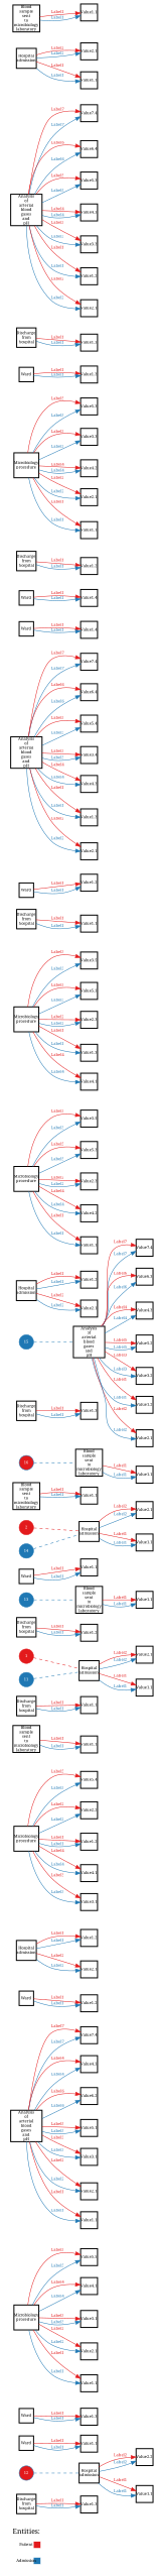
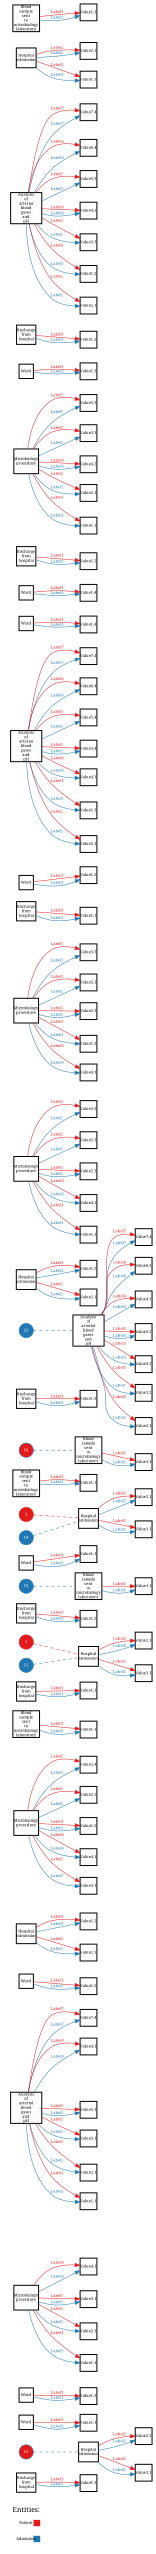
  digraph {
    fontname="Noto Serif"
    rankdir=LR
    node [color="#000000" fillcolor="#ffffff" fixedsize=false fontname="Noto Serif" fontsize=8 margin=0 shape=square style=filled penwidth=2]
    edge [color="#1f78b4" fontcolor="#e31a1c" fontname="Noto Serif" fontsize=8 penwidth=1]
    n1 [color="#ffffff" fillcolor="#ffffff:#ffffff:#ffffff:#e31a1c" fixedsize=True fontcolor="#000000" height=0.2 label=Patient shape=rectangle style=striped width=0.8 penwidth=""]
    n2 [color="#ffffff" fillcolor="#ffffff:#ffffff:#ffffff:#1f78b4" fixedsize=True fontcolor="#000000" height=0.2 label=Admission shape=rectangle style=striped width=0.8 penwidth=""]
    n3 [height=0.4 label="Value1.3" width=0.4]
    n4 [height=0.4 label="Discharge\nfrom\nhospital" width=0.4]
    n5 [height=0.4 label="Value2.2" width=0.4]
    n6 [height=0.4 label="Hospital\nadmission" width=0.4]
    n7 [height=0.4 label="Value1.1" width=0.4]
    n8 [height=0.4 label="Value1.1" width=0.4]
    n9 [height=0.4 label=Ward width=0.4]
    n10 [height=0.4 label="Value1.3" width=0.4]
    n11 [height=0.4 label=Ward width=0.4]
-   n12 [height=0.4 label="Value5.5" width=0.4]
    n13 [height=0.4 label="Microbiology\nprocedure" width=0.4]
    n14 [height=0.4 label="Value4.1" width=0.4]
    n15 [height=0.4 label="Value3.1" width=0.4]
    n16 [height=0.4 label="Value2.1" width=0.4]
    n17 [height=0.4 label="Value1.1" width=0.4]
    n18 [height=0.4 label="Value7.4" width=0.4]
    n19 [height=0.4 label="Analysis\nof\narterial\nblood\ngases\nand\npH" width=0.4]
    n20 [height=0.4 label="Value4.3" width=0.4]
-   n21 [height=0.4 label="Value6.2" width=0.4]
    n22 [height=0.4 label="Value5.1" width=0.4]
    n23 [height=0.4 label="Value3.1" width=0.4]
    n24 [height=0.4 label="Value2.1" width=0.4]
    n25 [height=0.4 label="Value1.1" width=0.4]
    n26 [height=0.4 label="Value1.2" width=0.4]
    n27 [height=0.4 label=Ward width=0.4]
    n28 [height=0.4 label="Value1.2" width=0.4]
    n29 [height=0.4 label="Hospital\nadmission" width=0.4]
    n30 [height=0.4 label="Value2.1" width=0.4]
    n31 [height=0.4 label="Value5.4" width=0.4]
    n32 [height=0.4 label="Microbiology\nprocedure" width=0.4]
    n33 [height=0.4 label="Value2.2" width=0.4]
    n34 [height=0.4 label="Value1.2" width=0.4]
    n35 [height=0.4 label="Value4.1" width=0.4]
    n36 [height=0.4 label="Value3.1" width=0.4]
    n37 [height=0.4 label="Value1.1" width=0.4]
    n38 [height=0.4 label="Blood\nsample\nsent\nto\nmicrobiology\nlaboratory" width=0.4]
    n39 [height=0.4 label="Value1.1" width=0.4]
    n40 [height=0.4 label="Discharge\nfrom\nhospital" width=0.4]
    n41 [height=0.4 label="Value2.1" width=0.4]
    n42 [height=0.4 label="Hospital\nadmission" width=0.4]
    n43 [height=0.4 label="Value1.1" width=0.4]
    n44 [height=0.4 label="Value1.2" width=0.4]
    n45 [height=0.4 label="Discharge\nfrom\nhospital" width=0.4]
    n46 [height=0.4 label="Value1.1" width=0.4]
    n47 [height=0.4 label="Blood\nsample\nsent\nto\nmicrobiology\nlaboratory" width=0.4]
    n48 [height=0.4 label="Value1.1" width=0.4]
    n49 [height=0.4 label=Ward width=0.4]
    n50 [height=0.4 label="Value2.1" width=0.4]
    n51 [height=0.4 label="Hospital\nadmission" width=0.4]
    n52 [height=0.4 label="Value1.1" width=0.4]
    n53 [height=0.4 label="Value1.1" width=0.4]
    n54 [height=0.4 label="Blood\nsample\nsent\nto\nmicrobiology\nlaboratory" width=0.4]
    n55 [height=0.4 label="Value1.1" width=0.4]
    n56 [height=0.4 label="Blood\nsample\nsent\nto\nmicrobiology\nlaboratory" width=0.4]
    n57 [height=0.4 label="Value1.3" width=0.4]
    n58 [height=0.4 label="Discharge\nfrom\nhospital" width=0.4]
    n59 [height=0.4 label="Value7.4" width=0.4]
    n60 [height=0.4 label="Analysis\nof\narterial\nblood\ngases\nand\npH" width=0.4]
    n61 [height=0.4 label="Value6.3" width=0.4]
    n62 [height=0.4 label="Value4.3" width=0.4]
    n63 [height=0.4 label="Value5.2" width=0.4]
    n64 [height=0.4 label="Value3.2" width=0.4]
    n65 [height=0.4 label="Value1.2" width=0.4]
    n66 [height=0.4 label="Value2.1" width=0.4]
    n67 [height=0.4 label="Value1.2" width=0.4]
    n68 [height=0.4 label="Hospital\nadmission" width=0.4]
    n69 [height=0.4 label="Value2.1" width=0.4]
    n70 [height=0.4 label="Value3.5" width=0.4]
    n71 [height=0.4 label="Microbiology\nprocedure" width=0.4]
    n72 [height=0.4 label="Value5.3" width=0.4]
    n73 [height=0.4 label="Value2.3" width=0.4]
    n74 [height=0.4 label="Value4.2" width=0.4]
    n75 [height=0.4 label="Value1.1" width=0.4]
    n76 [height=0.4 label="Value3.5" width=0.4]
    n77 [height=0.4 label="Microbiology\nprocedure" width=0.4]
    n78 [height=0.4 label="Value5.3" width=0.4]
    n79 [height=0.4 label="Value2.3" width=0.4]
    n80 [height=0.4 label="Value1.3" width=0.4]
    n81 [height=0.4 label="Value4.1" width=0.4]
    n82 [height=0.4 label="Value1.1" width=0.4]
    n83 [height=0.4 label="Discharge\nfrom\nhospital" width=0.4]
    n84 [height=0.4 label="Value1.2" width=0.4]
    n85 [height=0.4 label=Ward width=0.4]
    n86 [height=0.4 label="Value7.4" width=0.4]
    n87 [height=0.4 label="Analysis\nof\narterial\nblood\ngases\nand\npH" width=0.4]
    n88 [height=0.4 label="Value6.4" width=0.4]
    n89 [height=0.4 label="Value5.4" width=0.4]
    n90 [height=0.4 label="Value3.4" width=0.4]
    n91 [height=0.4 label="Value4.3" width=0.4]
    n92 [height=0.4 label="Value1.3" width=0.4]
    n93 [height=0.4 label="Value2.1" width=0.4]
    n94 [height=0.4 label="Value1.4" width=0.4]
    n95 [height=0.4 label=Ward width=0.4]
    n96 [height=0.4 label="Value1.4" width=0.4]
    n97 [height=0.4 label=Ward width=0.4]
    n98 [height=0.4 label="Value1.2" width=0.4]
    n99 [height=0.4 label="Discharge\nfrom\nhospital" width=0.4]
    n100 [height=0.4 label="Value5.3" width=0.4]
    n101 [height=0.4 label="Microbiology\nprocedure" width=0.4]
    n102 [height=0.4 label="Value3.3" width=0.4]
    n103 [height=0.4 label="Value4.2" width=0.4]
    n104 [height=0.4 label="Value2.1" width=0.4]
    n105 [height=0.4 label="Value1.1" width=0.4]
    n106 [height=0.4 label="Value1.3" width=0.4]
    n107 [height=0.4 label=Ward width=0.4]
    n108 [height=0.4 label="Value1.3" width=0.4]
    n109 [height=0.4 label="Discharge\nfrom\nhospital" width=0.4]
    n110 [height=0.4 label="Value7.4" width=0.4]
    n111 [height=0.4 label="Analysis\nof\narterial\nblood\ngases\nand\npH" width=0.4]
    n112 [height=0.4 label="Value6.4" width=0.4]
    n113 [height=0.4 label="Value5.3" width=0.4]
    n114 [height=0.4 label="Value4.3" width=0.4]
    n115 [height=0.4 label="Value3.3" width=0.4]
    n116 [height=0.4 label="Value1.2" width=0.4]
    n117 [height=0.4 label="Value2.1" width=0.4]
    n118 [height=0.4 label="Value2.1" width=0.4]
    n119 [height=0.4 label="Hospital\nadmission" width=0.4]
    n120 [height=0.4 label="Value1.1" width=0.4]
    n121 [height=0.4 label="Value1.1" width=0.4]
    n122 [height=0.4 label="Blood\nsample\nsent\nto\nmicrobiology\nlaboratory" width=0.4]
    n123 [color="#e31a1c" fillcolor="#e31a1c" fontcolor="#ffffff" height=0.4 label=1 shape=circle width=0.4 penwidth=""]
    n124 [color="#e31a1c" fillcolor="#e31a1c" fontcolor="#ffffff" height=0.4 label=2 shape=circle width=0.4 penwidth=""]
    n125 [color="#1f78b4" fillcolor="#1f78b4" fontcolor="#ffffff" height=0.4 label=11 shape=circle width=0.4 penwidth=""]
    n126 [color="#1f78b4" fillcolor="#e31a1c" fontcolor="#ffffff" height=0.4 label=12 shape=circle width=0.4 penwidth=""]
    n127 [color="#1f78b4" fillcolor="#1f78b4" fontcolor="#ffffff" height=0.4 label=13 shape=circle width=0.4 penwidth=""]
    n128 [color="#1f78b4" fillcolor="#1f78b4" fontcolor="#ffffff" height=0.4 label=14 shape=circle width=0.4 penwidth=""]
    n129 [color="#1f78b4" fillcolor="#1f78b4" fontcolor="#ffffff" height=0.4 label=15 shape=circle width=0.4 penwidth=""]
    n130 [color="#1f78b4" fillcolor="#e31a1c" fontcolor="#ffffff" height=0.4 label=16 shape=circle width=0.4 penwidth=""]
    subgraph cluster_1 {
      color="#ffffff"
      label="\nEntities:"
      style=filled
      n1
      n2
    }
    n4 -> n3 [color="#e31a1c" label=Label1]
    n4 -> n3 [fontcolor="#1f78b4" label=Label1]
    n6 -> n5 [color="#e31a1c" label=Label2]
    n6 -> n5 [fontcolor="#1f78b4" label=Label2]
    n6 -> n7 [color="#e31a1c" label=Label1]
    n6 -> n7 [fontcolor="#1f78b4" label=Label1]
    n9 -> n8 [color="#e31a1c" label=Label1]
    n9 -> n8 [fontcolor="#1f78b4" label=Label1]
    n11 -> n10 [color="#e31a1c" label=Label1]
    n11 -> n10 [fontcolor="#1f78b4" label=Label1]
-   n13 -> n12 [color="#e31a1c" label=Label5]
-   n13 -> n12 [fontcolor="#1f78b4" label=Label5]
    n13 -> n14 [color="#e31a1c" label=Label4]
    n13 -> n14 [fontcolor="#1f78b4" label=Label4]
    n13 -> n15 [color="#e31a1c" label=Label3]
    n13 -> n15 [fontcolor="#1f78b4" label=Label3]
    n13 -> n16 [color="#e31a1c" label=Label2]
    n13 -> n16 [fontcolor="#1f78b4" label=Label2]
    n13 -> n17 [color="#e31a1c" label=Label1]
    n13 -> n17 [fontcolor="#1f78b4" label=Label1]
    n19 -> n18 [color="#e31a1c" label=Label7]
    n19 -> n18 [fontcolor="#1f78b4" label=Label7]
    n19 -> n20 [color="#e31a1c" label=Label4]
    n19 -> n20 [fontcolor="#1f78b4" label=Label4]
-   n19 -> n21 [color="#e31a1c" label=Label6]
-   n19 -> n21 [fontcolor="#1f78b4" label=Label6]
    n19 -> n22 [color="#e31a1c" label=Label5]
    n19 -> n22 [fontcolor="#1f78b4" label=Label5]
    n19 -> n23 [color="#e31a1c" label=Label3]
    n19 -> n23 [fontcolor="#1f78b4" label=Label3]
    n19 -> n24 [color="#e31a1c" label=Label2]
    n19 -> n24 [fontcolor="#1f78b4" label=Label2]
    n19 -> n25 [color="#e31a1c" label=Label1]
    n19 -> n25 [fontcolor="#1f78b4" label=Label1]
    n27 -> n26 [color="#e31a1c" label=Label1]
    n27 -> n26 [fontcolor="#1f78b4" label=Label1]
    n29 -> n28 [color="#e31a1c" label=Label1]
    n29 -> n28 [fontcolor="#1f78b4" label=Label1]
    n29 -> n30 [color="#e31a1c" label=Label2]
    n29 -> n30 [fontcolor="#1f78b4" label=Label2]
    n32 -> n31 [color="#e31a1c" label=Label5]
    n32 -> n31 [fontcolor="#1f78b4" label=Label5]
    n32 -> n33 [color="#e31a1c" label=Label2]
    n32 -> n33 [fontcolor="#1f78b4" label=Label2]
    n32 -> n34 [color="#e31a1c" label=Label1]
    n32 -> n34 [fontcolor="#1f78b4" label=Label1]
    n32 -> n35 [color="#e31a1c" label=Label4]
    n32 -> n35 [fontcolor="#1f78b4" label=Label4]
    n32 -> n36 [color="#e31a1c" label=Label3]
    n32 -> n36 [fontcolor="#1f78b4" label=Label3]
    n38 -> n37 [color="#e31a1c" label=Label1]
    n38 -> n37 [fontcolor="#1f78b4" label=Label1]
    n40 -> n39 [color="#e31a1c" label=Label1]
    n40 -> n39 [fontcolor="#1f78b4" label=Label1]
    n42 -> n41 [color="#e31a1c" label=Label2]
    n42 -> n41 [fontcolor="#1f78b4" label=Label2]
    n42 -> n43 [color="#e31a1c" label=Label1]
    n42 -> n43 [fontcolor="#1f78b4" label=Label1]
    n45 -> n44 [color="#e31a1c" label=Label1]
    n45 -> n44 [fontcolor="#1f78b4" label=Label1]
    n47 -> n46 [color="#e31a1c" label=Label1]
    n47 -> n46 [fontcolor="#1f78b4" label=Label1]
    n49 -> n48 [color="#e31a1c" label=Label1]
    n49 -> n48 [fontcolor="#1f78b4" label=Label1]
    n51 -> n50 [color="#e31a1c" label=Label2]
    n51 -> n50 [fontcolor="#1f78b4" label=Label2]
    n51 -> n52 [color="#e31a1c" label=Label1]
    n51 -> n52 [fontcolor="#1f78b4" label=Label1]
    n54 -> n53 [color="#e31a1c" label=Label1]
    n54 -> n53 [fontcolor="#1f78b4" label=Label1]
    n56 -> n55 [color="#e31a1c" label=Label1]
    n56 -> n55 [fontcolor="#1f78b4" label=Label1]
    n58 -> n57 [color="#e31a1c" label=Label1]
    n58 -> n57 [fontcolor="#1f78b4" label=Label1]
    n60 -> n59 [color="#e31a1c" label=Label7]
    n60 -> n59 [fontcolor="#1f78b4" label=Label7]
    n60 -> n61 [color="#e31a1c" label=Label6]
    n60 -> n61 [fontcolor="#1f78b4" label=Label6]
    n60 -> n62 [color="#e31a1c" label=Label4]
    n60 -> n62 [fontcolor="#1f78b4" label=Label4]
    n60 -> n63 [color="#e31a1c" label=Label5]
    n60 -> n63 [fontcolor="#1f78b4" label=Label5]
    n60 -> n64 [color="#e31a1c" label=Label3]
    n60 -> n64 [fontcolor="#1f78b4" label=Label3]
    n60 -> n65 [color="#e31a1c" label=Label1]
    n60 -> n65 [fontcolor="#1f78b4" label=Label1]
    n60 -> n66 [color="#e31a1c" label=Label2]
    n60 -> n66 [fontcolor="#1f78b4" label=Label2]
    n68 -> n67 [color="#e31a1c" label=Label1]
    n68 -> n67 [fontcolor="#1f78b4" label=Label1]
    n68 -> n69 [color="#e31a1c" label=Label2]
    n68 -> n69 [fontcolor="#1f78b4" label=Label2]
    n71 -> n70 [color="#e31a1c" label=Label3]
    n71 -> n70 [fontcolor="#1f78b4" label=Label3]
    n71 -> n72 [color="#e31a1c" label=Label5]
    n71 -> n72 [fontcolor="#1f78b4" label=Label5]
    n71 -> n73 [color="#e31a1c" label=Label2]
    n71 -> n73 [fontcolor="#1f78b4" label=Label2]
    n71 -> n74 [color="#e31a1c" label=Label4]
    n71 -> n74 [fontcolor="#1f78b4" label=Label4]
    n71 -> n75 [color="#e31a1c" label=Label1]
    n71 -> n75 [fontcolor="#1f78b4" label=Label1]
    n77 -> n76 [color="#e31a1c" label=Label3]
    n77 -> n76 [fontcolor="#1f78b4" label=Label3]
    n77 -> n78 [color="#e31a1c" label=Label5]
    n77 -> n78 [fontcolor="#1f78b4" label=Label5]
    n77 -> n79 [color="#e31a1c" label=Label2]
    n77 -> n79 [fontcolor="#1f78b4" label=Label2]
    n77 -> n80 [color="#e31a1c" label=Label1]
    n77 -> n80 [fontcolor="#1f78b4" label=Label1]
    n77 -> n81 [color="#e31a1c" label=Label4]
    n77 -> n81 [fontcolor="#1f78b4" label=Label4]
    n83 -> n82 [color="#e31a1c" label=Label1]
    n83 -> n82 [fontcolor="#1f78b4" label=Label1]
    n85 -> n84 [color="#e31a1c" label=Label1]
    n85 -> n84 [fontcolor="#1f78b4" label=Label1]
    n87 -> n86 [color="#e31a1c" label=Label7]
    n87 -> n86 [fontcolor="#1f78b4" label=Label7]
    n87 -> n88 [color="#e31a1c" label=Label6]
    n87 -> n88 [fontcolor="#1f78b4" label=Label6]
    n87 -> n89 [color="#e31a1c" label=Label5]
    n87 -> n89 [fontcolor="#1f78b4" label=Label5]
    n87 -> n90 [color="#e31a1c" label=Label3]
    n87 -> n90 [fontcolor="#1f78b4" label=Label3]
    n87 -> n91 [color="#e31a1c" label=Label4]
    n87 -> n91 [fontcolor="#1f78b4" label=Label4]
    n87 -> n92 [color="#e31a1c" label=Label1]
    n87 -> n92 [fontcolor="#1f78b4" label=Label1]
    n87 -> n93 [color="#e31a1c" label=Label2]
    n87 -> n93 [fontcolor="#1f78b4" label=Label2]
    n95 -> n94 [color="#e31a1c" label=Label1]
    n95 -> n94 [fontcolor="#1f78b4" label=Label1]
    n97 -> n96 [color="#e31a1c" label=Label1]
    n97 -> n96 [fontcolor="#1f78b4" label=Label1]
    n99 -> n98 [color="#e31a1c" label=Label1]
    n99 -> n98 [fontcolor="#1f78b4" label=Label1]
    n101 -> n100 [color="#e31a1c" label=Label5]
    n101 -> n100 [fontcolor="#1f78b4" label=Label5]
    n101 -> n102 [color="#e31a1c" label=Label3]
    n101 -> n102 [fontcolor="#1f78b4" label=Label3]
    n101 -> n103 [color="#e31a1c" label=Label4]
    n101 -> n103 [fontcolor="#1f78b4" label=Label4]
    n101 -> n104 [color="#e31a1c" label=Label2]
    n101 -> n104 [fontcolor="#1f78b4" label=Label2]
    n101 -> n105 [color="#e31a1c" label=Label1]
    n101 -> n105 [fontcolor="#1f78b4" label=Label1]
    n107 -> n106 [color="#e31a1c" label=Label1]
    n107 -> n106 [fontcolor="#1f78b4" label=Label1]
    n109 -> n108 [color="#e31a1c" label=Label1]
    n109 -> n108 [fontcolor="#1f78b4" label=Label1]
    n111 -> n110 [color="#e31a1c" label=Label7]
    n111 -> n110 [fontcolor="#1f78b4" label=Label7]
    n111 -> n112 [color="#e31a1c" label=Label6]
    n111 -> n112 [fontcolor="#1f78b4" label=Label6]
    n111 -> n113 [color="#e31a1c" label=Label5]
    n111 -> n113 [fontcolor="#1f78b4" label=Label5]
    n111 -> n114 [color="#e31a1c" label=Label4]
    n111 -> n114 [fontcolor="#1f78b4" label=Label4]
    n111 -> n115 [color="#e31a1c" label=Label3]
    n111 -> n115 [fontcolor="#1f78b4" label=Label3]
    n111 -> n116 [color="#e31a1c" label=Label1]
    n111 -> n116 [fontcolor="#1f78b4" label=Label1]
    n111 -> n117 [color="#e31a1c" label=Label2]
    n111 -> n117 [fontcolor="#1f78b4" label=Label2]
    n119 -> n118 [color="#e31a1c" label=Label2]
    n119 -> n118 [fontcolor="#1f78b4" label=Label2]
    n119 -> n120 [color="#e31a1c" label=Label1]
    n119 -> n120 [fontcolor="#1f78b4" label=Label1]
    n122 -> n121 [color="#e31a1c" label=Label1]
    n122 -> n121 [fontcolor="#1f78b4" label=Label1]
    n123 -> n42 [arrowhead=none color="#e31a1c" style=dashed fontcolor="" fontsize="" penwidth=""]
    n124 -> n51 [arrowhead=none color="#e31a1c" style=dashed fontcolor="" fontsize="" penwidth=""]
    n125 -> n42 [arrowhead=none style=dashed fontcolor="" fontsize="" penwidth=""]
    n126 -> n6 [arrowhead=none style=dashed fontcolor="" fontsize="" penwidth=""]
    n127 -> n47 [arrowhead=none style=dashed fontcolor="" fontsize="" penwidth=""]
    n128 -> n51 [arrowhead=none style=dashed fontcolor="" fontsize="" penwidth=""]
    n129 -> n60 [arrowhead=none style=dashed fontcolor="" fontsize="" penwidth=""]
    n130 -> n56 [arrowhead=none style=dashed fontcolor="" fontsize="" penwidth=""]
  }
